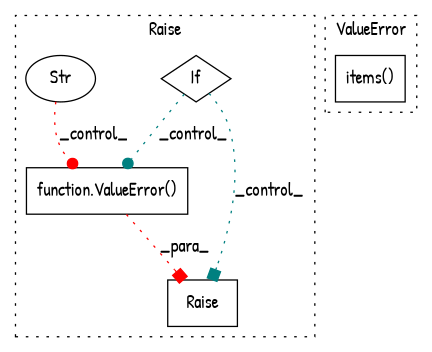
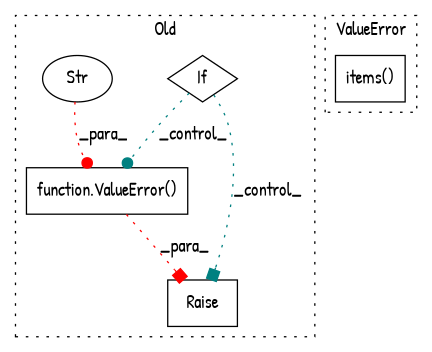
  digraph {
    fontname="Patrick Hand"
    node [a=75 fontname="Patrick Hand" shape=box]
    edge [arrowhead=box color=red fontname="Patrick Hand" style=dotted]
    n1 [l="11,1" label="function.ValueError()" s="1783,1924"]
    n2 [a=91 l=6 label=Raise s=1777]
    n3 [a=96 l=3 label=If s=1731 shape=diamond]
    n4 [a=66 l=130 label=Str s=1794 shape=ellipse]
    n5 [l=15 label="items()" s=1988]
    subgraph cluster_1 {
-     label=Raise
+     label=Old
      style=dotted
      n1
      n2
      n3
      n4
    }
    subgraph cluster_2 {
      label=ValueError
      style=dotted
      n5
    }
    n1 -> n2 [label=_para_]
    n3 -> n1 [arrowhead=dot color=teal label=_control_]
    n3 -> n2 [color=teal label=_control_]
-   n4 -> n1 [arrowhead=dot label=_control_]
+   n4 -> n1 [arrowhead=dot label=_para_]
  }
